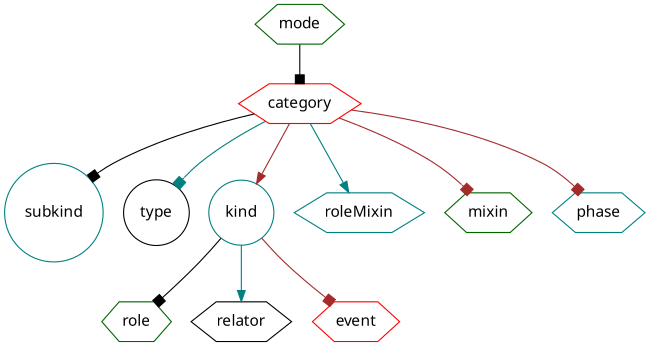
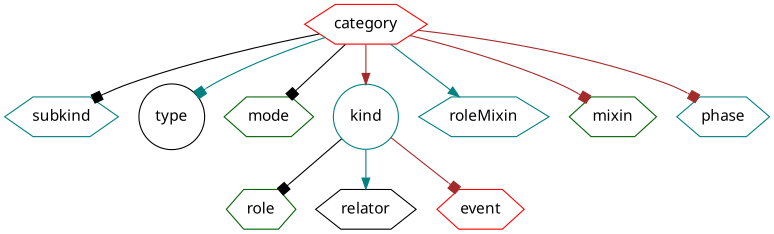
  strict digraph {
    fontname="Noto Sans"
    node [color=teal fontname="Noto Sans" shape=hexagon]
    edge [arrowhead=box color=brown fontname="Noto Sans"]
    category [color=red]
-   subkind [shape=circle]
+   subkind
    type [color=black shape=circle]
    mode [color=darkgreen]
    kind [shape=circle]
    roleMixin
    mixin [color=darkgreen]
    phase
    role [color=darkgreen]
    relator [color=black]
    event [color=red]
    category -> subkind [color=black]
    category -> type [color=teal]
-   mode -> category [color=black]
+   category -> mode [color=black]
    category -> kind [arrowhead=normal]
    category -> roleMixin [arrowhead=normal color=teal]
    category -> mixin
    category -> phase
    kind -> role [color=black]
    kind -> relator [arrowhead=normal color=teal]
    kind -> event
  }
